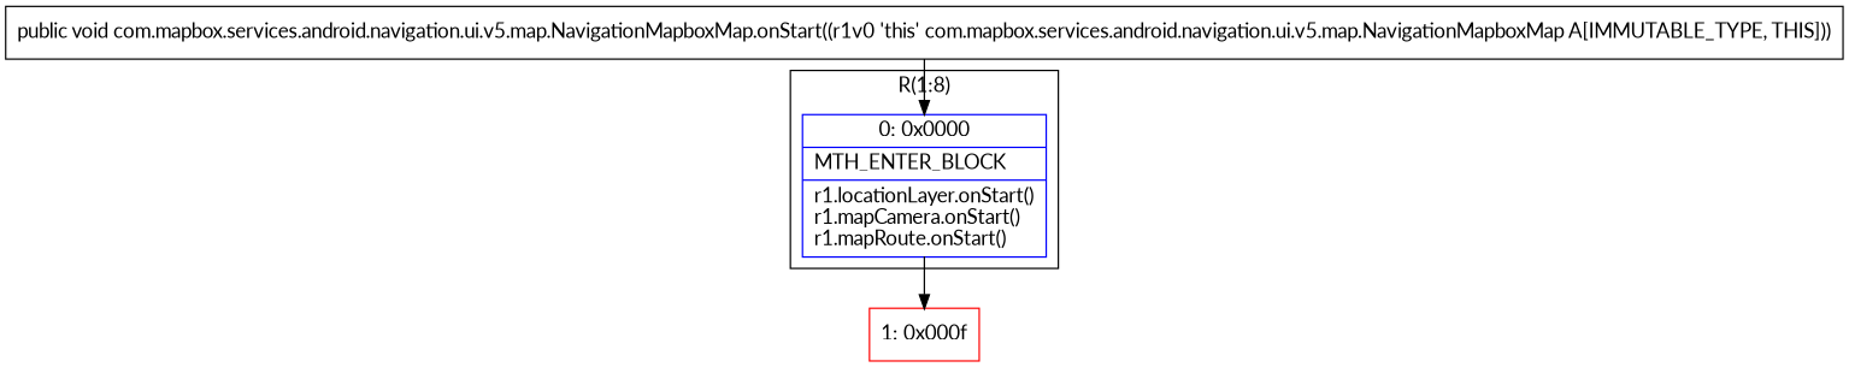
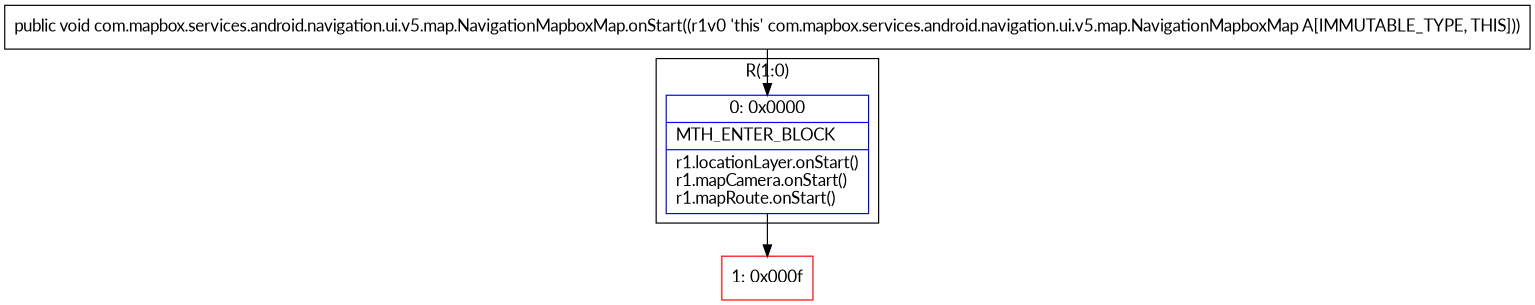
  digraph {
    fontname=Lato
    node [shape=record fontname=Lato]
    edge [fontname=Lato]
    n1 [color=blue label="{0\:\ 0x0000|MTH_ENTER_BLOCK\l|r1.locationLayer.onStart()\lr1.mapCamera.onStart()\lr1.mapRoute.onStart()\l}"]
    n2 [color=red label="{1\:\ 0x000f}"]
    n3 [label="{public void com.mapbox.services.android.navigation.ui.v5.map.NavigationMapboxMap.onStart((r1v0 'this' com.mapbox.services.android.navigation.ui.v5.map.NavigationMapboxMap A[IMMUTABLE_TYPE, THIS])) }"]
    subgraph cluster_1 {
-     label="R(1:8)"
+     label="R(1:0)"
      n1
    }
    n1 -> n2
    n3 -> n1
  }
